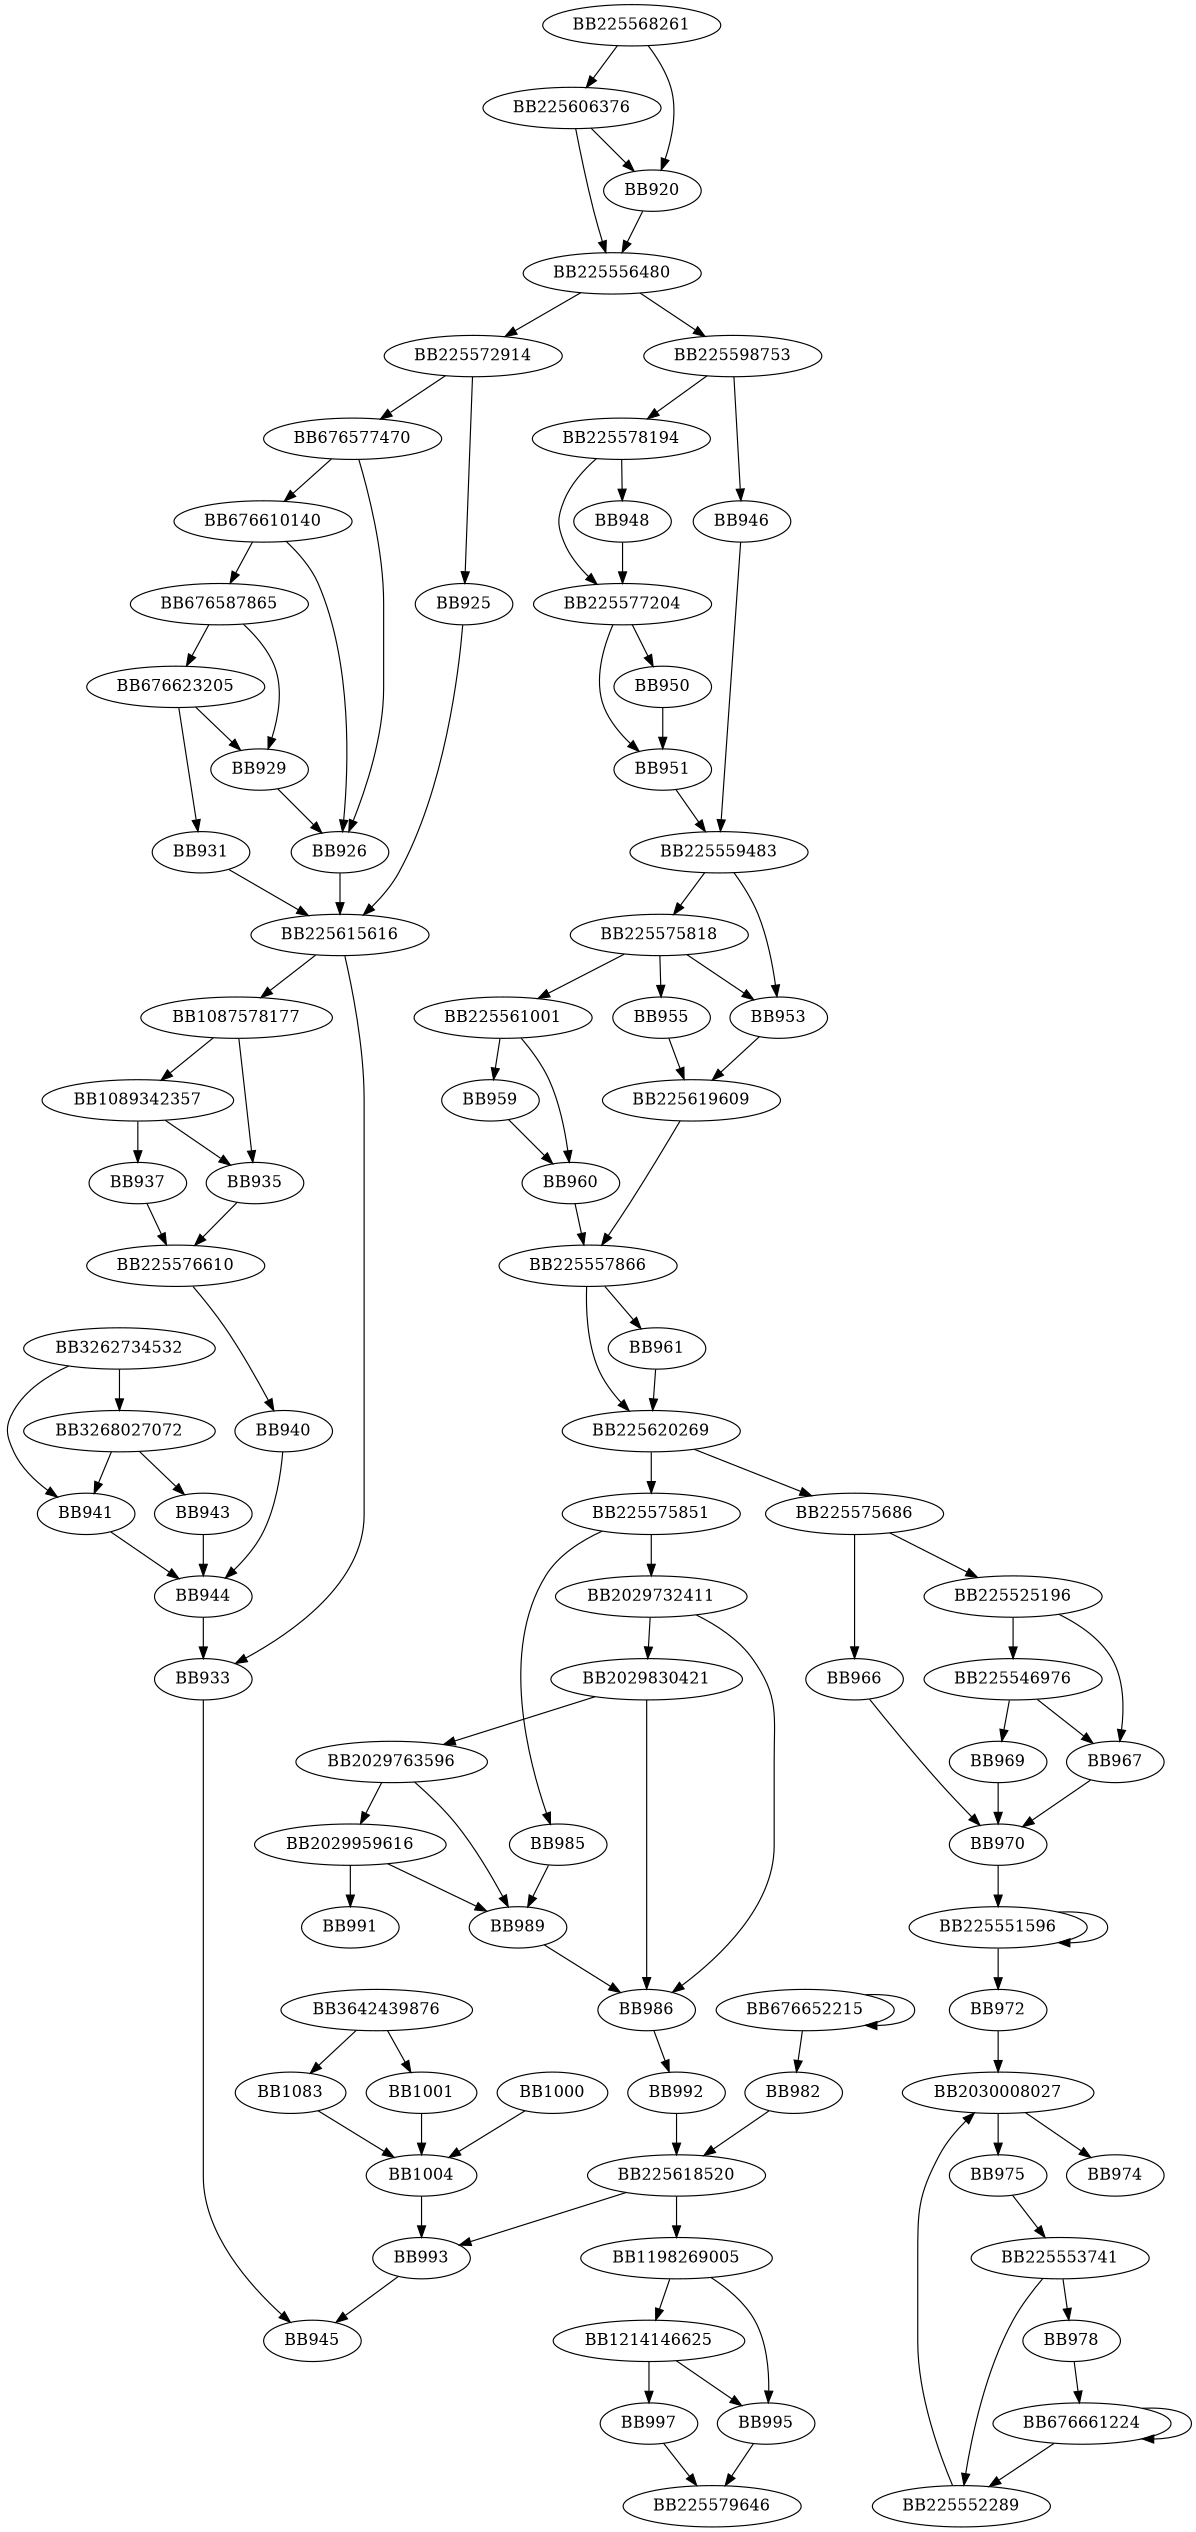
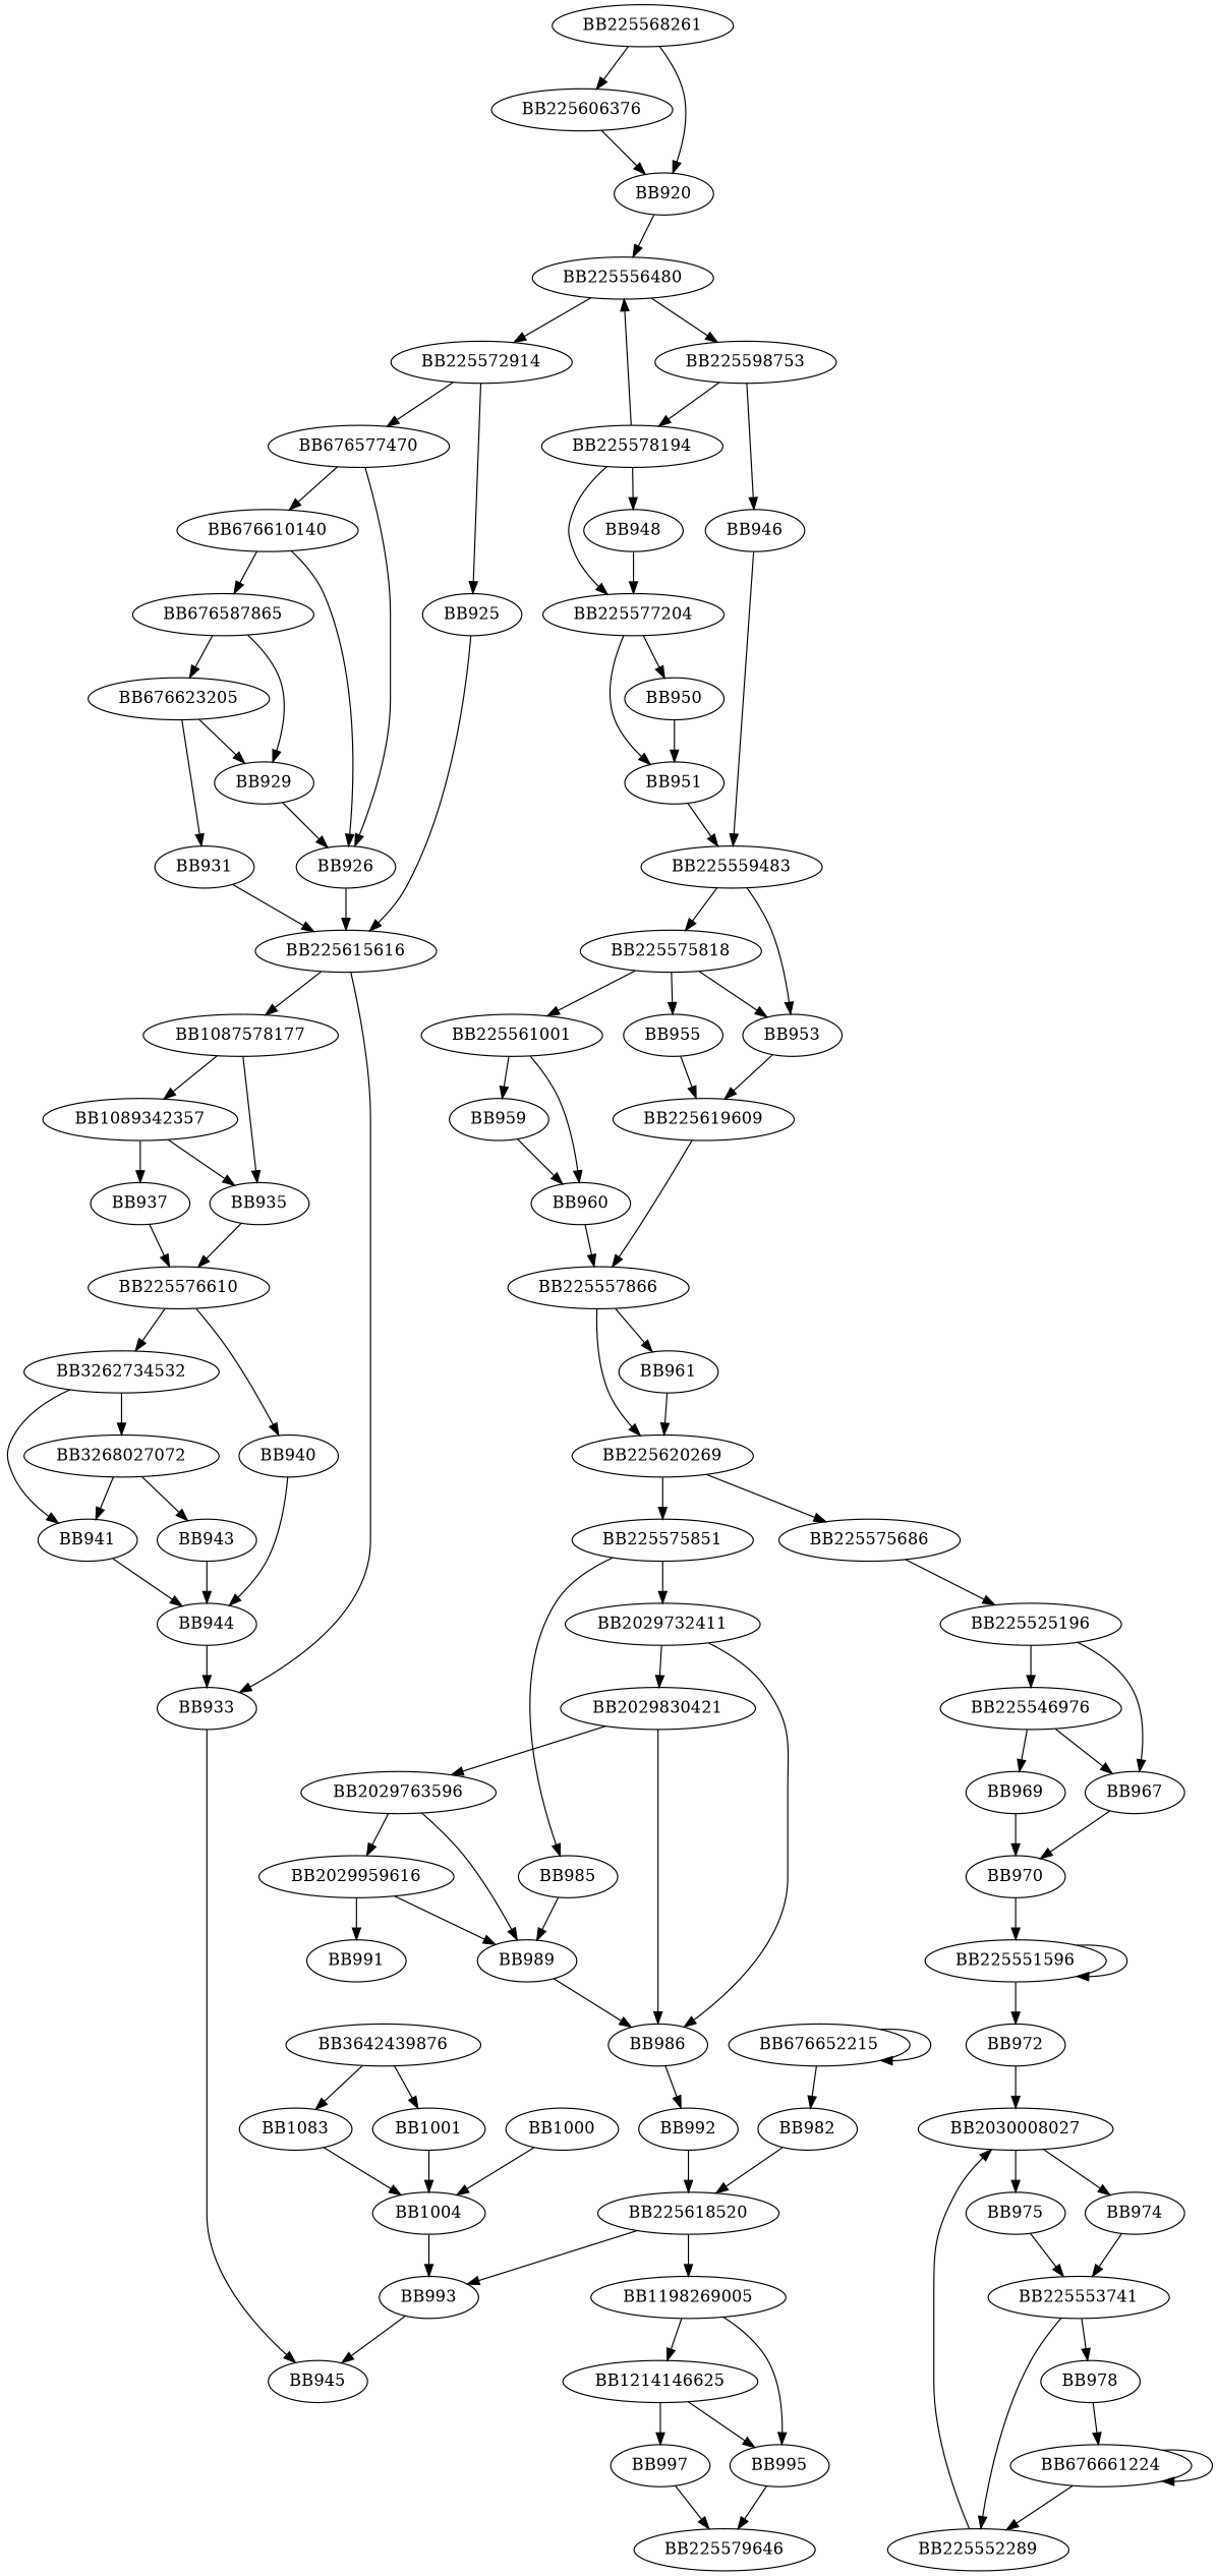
  digraph {
    BB225568261
    BB225606376
    BB920
    BB225556480
    BB225572914
    BB225598753
    BB676577470
    BB925
    BB946
    BB225578194
    BB926
    BB676610140
    BB225615616
    BB225559483
    BB948
    BB225577204
    BB676587865
    BB933
    BB1087578177
    BB929
    n21 [label=BB676623205]
    BB931
    BB945
    BB935
    BB1089342357
    BB225576610
    BB937
    BB3262734532
    BB940
    BB941
    BB3268027072
    BB944
    BB943
    BB953
    BB225575818
    BB950
    BB951
    BB225619609
    BB955
    BB225561001
    BB225557866
    BB961
    BB225620269
    BB959
    BB960
    BB225575851
    BB225575686
    BB2029732411
    BB985
    BB225525196
-   BB966
    BB986
    BB2029830421
    BB989
    BB967
    BB225546976
    BB970
    BB969
    BB225551596
    BB972
    BB2030008027
    BB974
    BB975
    BB225553741
    BB225552289
    BB978
    BB676661224
    BB676652215
    BB982
    BB225618520
    BB993
    BB1198269005
    BB995
    BB1214146625
    BB992
    BB2029763596
    BB2029959616
    BB991
    BB225579646
    BB997
    BB1000
    BB1004
    BB1001
    BB3642439876
    n85 [label=BB1083]
    BB225568261 -> BB225606376
    BB225568261 -> BB920
    BB225606376 -> BB920
-   BB225606376 -> BB225556480
+   BB225578194 -> BB225556480
    BB920 -> BB225556480
    BB225556480 -> BB225572914
    BB225556480 -> BB225598753
    BB225572914 -> BB676577470
    BB225572914 -> BB925
    BB225598753 -> BB946
    BB225598753 -> BB225578194
    BB676577470 -> BB926
    BB676577470 -> BB676610140
    BB925 -> BB225615616
    BB946 -> BB225559483
    BB225578194 -> BB948
    BB225578194 -> BB225577204
    BB926 -> BB225615616
    BB676610140 -> BB926
    BB676610140 -> BB676587865
    BB225615616 -> BB933
    BB225615616 -> BB1087578177
    BB225559483 -> BB953
    BB225559483 -> BB225575818
    BB948 -> BB225577204
    BB225577204 -> BB950
    BB225577204 -> BB951
    BB676587865 -> BB929
    BB676587865 -> n21
    BB933 -> BB945
    BB1087578177 -> BB935
    BB1087578177 -> BB1089342357
    BB929 -> BB926
    n21 -> BB929
    n21 -> BB931
    BB931 -> BB225615616
    BB935 -> BB225576610
    BB1089342357 -> BB935
    BB1089342357 -> BB937
+   BB225576610 -> BB3262734532
    BB225576610 -> BB940
    BB937 -> BB225576610
    BB3262734532 -> BB941
    BB3262734532 -> BB3268027072
    BB940 -> BB944
    BB941 -> BB944
    BB3268027072 -> BB941
    BB3268027072 -> BB943
    BB944 -> BB933
    BB943 -> BB944
    BB953 -> BB225619609
    BB225575818 -> BB953
    BB225575818 -> BB955
    BB225575818 -> BB225561001
    BB950 -> BB951
    BB951 -> BB225559483
    BB225619609 -> BB225557866
    BB955 -> BB225619609
    BB225561001 -> BB959
    BB225561001 -> BB960
    BB225557866 -> BB961
    BB225557866 -> BB225620269
    BB961 -> BB225620269
    BB225620269 -> BB225575851
    BB225620269 -> BB225575686
    BB959 -> BB960
    BB960 -> BB225557866
    BB225575851 -> BB2029732411
    BB225575851 -> BB985
    BB225575686 -> BB225525196
-   BB225575686 -> BB966
    BB2029732411 -> BB986
    BB2029732411 -> BB2029830421
    BB985 -> BB989
    BB225525196 -> BB967
    BB225525196 -> BB225546976
-   BB966 -> BB970
    BB986 -> BB992
    BB2029830421 -> BB986
    BB2029830421 -> BB2029763596
    BB989 -> BB986
    BB967 -> BB970
    BB225546976 -> BB967
    BB225546976 -> BB969
    BB970 -> BB225551596
    BB969 -> BB970
    BB225551596 -> BB225551596
    BB225551596 -> BB972
    BB972 -> BB2030008027
    BB2030008027 -> BB974
    BB2030008027 -> BB975
+   BB974 -> BB225553741
    BB975 -> BB225553741
    BB225553741 -> BB225552289
    BB225553741 -> BB978
    BB225552289 -> BB2030008027
    BB978 -> BB676661224
    BB676661224 -> BB225552289
    BB676661224 -> BB676661224
    BB676652215 -> BB676652215
    BB676652215 -> BB982
    BB982 -> BB225618520
    BB225618520 -> BB993
    BB225618520 -> BB1198269005
    BB993 -> BB945
    BB1198269005 -> BB995
    BB1198269005 -> BB1214146625
    BB995 -> BB225579646
    BB1214146625 -> BB995
    BB1214146625 -> BB997
    BB992 -> BB225618520
    BB2029763596 -> BB989
    BB2029763596 -> BB2029959616
    BB2029959616 -> BB989
    BB2029959616 -> BB991
    BB997 -> BB225579646
    BB1000 -> BB1004
    BB1004 -> BB993
    BB1001 -> BB1004
    BB3642439876 -> BB1001
    BB3642439876 -> n85
    n85 -> BB1004
  }
